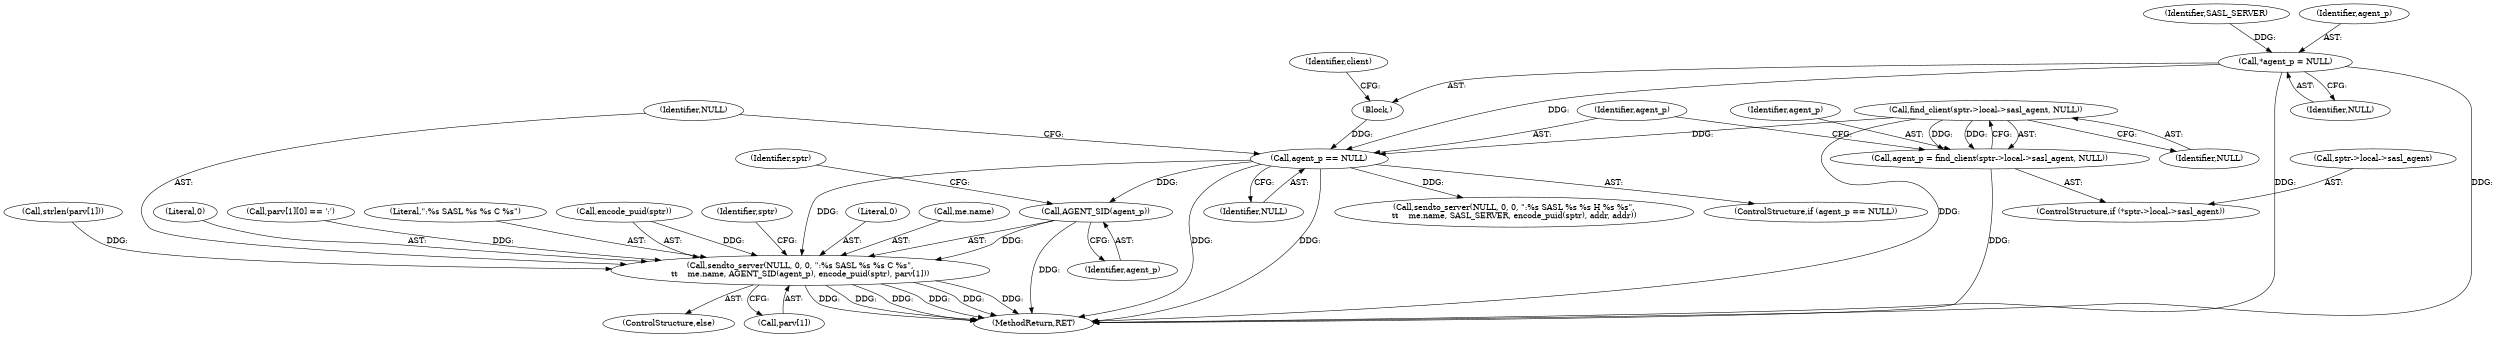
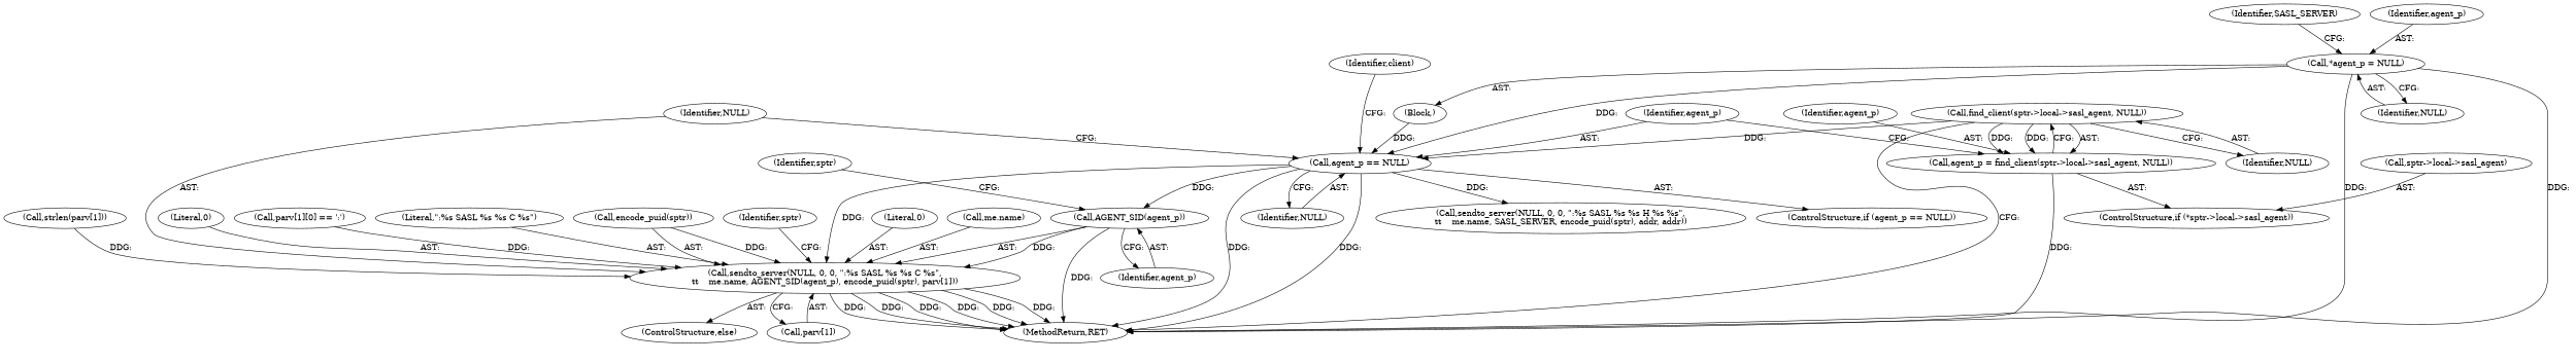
  digraph {
    n1 [label="(Call,AGENT_SID(agent_p))"]
    n2 [label="(Call,sendto_server(NULL, 0, 0, \":%s SASL %s %s C %s\",\n\t\t    me.name, AGENT_SID(agent_p), encode_puid(sptr), parv[1]))"]
    n3 [label="(MethodReturn,RET)"]
    n4 [label="(Identifier,agent_p)"]
    n5 [label="(ControlStructure,else)"]
    n6 [label="(Call,parv[1])"]
    n7 [label="(Call,agent_p == NULL)"]
    n8 [label="(Call,sendto_server(NULL, 0, 0, \":%s SASL %s %s H %s %s\",\n\t\t    me.name, SASL_SERVER, encode_puid(sptr), addr, addr))"]
    n9 [label="(ControlStructure,if (agent_p == NULL))"]
    n10 [label="(Identifier,NULL)"]
    n11 [label="(Call,agent_p = find_client(sptr->local->sasl_agent, NULL))"]
    n12 [label="(Call,find_client(sptr->local->sasl_agent, NULL))"]
    n13 [label="(ControlStructure,if (*sptr->local->sasl_agent))"]
    n14 [label="(Identifier,NULL)"]
    n15 [label="(Call,*agent_p = NULL)"]
    n16 [label="(Block,)"]
    n17 [label="(Identifier,NULL)"]
    n18 [label="(Call,parv[1][0] == ':')"]
    n19 [label="(Identifier,client)"]
    n20 [label="(Literal,\":%s SASL %s %s C %s\")"]
    n21 [label="(Call,encode_puid(sptr))"]
    n22 [label="(Identifier,sptr)"]
    n23 [label="(Identifier,agent_p)"]
    n24 [label="(Identifier,sptr)"]
    n25 [label="(Identifier,SASL_SERVER)"]
    n26 [label="(Identifier,agent_p)"]
    n27 [label="(Literal,0)"]
    n28 [label="(Call,me.name)"]
    n29 [label="(Call,strlen(parv[1]))"]
    n30 [label="(Identifier,NULL)"]
    n31 [label="(Identifier,agent_p)"]
    n32 [label="(Literal,0)"]
    n33 [label="(Call,sptr->local->sasl_agent)"]
    n1 -> n2 [label="AST: "]
    n1 -> n2 [label="DDG: "]
    n1 -> n3 [label="DDG: "]
    n1 -> n4 [label="CFG: "]
    n2 -> n3 [label="DDG: "]
    n2 -> n3 [label="DDG: "]
    n2 -> n3 [label="DDG: "]
    n2 -> n3 [label="DDG: "]
    n2 -> n3 [label="DDG: "]
    n2 -> n3 [label="DDG: "]
    n2 -> n5 [label="AST: "]
    n2 -> n6 [label="CFG: "]
    n4 -> n1 [label="AST: "]
    n6 -> n2 [label="AST: "]
    n7 -> n1 [label="DDG: "]
    n7 -> n2 [label="DDG: "]
    n7 -> n3 [label="DDG: "]
    n7 -> n3 [label="DDG: "]
    n7 -> n8 [label="DDG: "]
    n7 -> n9 [label="AST: "]
    n7 -> n10 [label="CFG: "]
    n10 -> n7 [label="AST: "]
    n11 -> n3 [label="DDG: "]
    n11 -> n12 [label="CFG: "]
    n11 -> n13 [label="AST: "]
-   n12 -> n3 [label="DDG: "]
+   n12 -> n3 [label="CFG: "]
    n12 -> n7 [label="DDG: "]
    n12 -> n11 [label="AST: "]
    n12 -> n11 [label="DDG: "]
    n12 -> n11 [label="DDG: "]
    n12 -> n14 [label="CFG: "]
    n14 -> n12 [label="AST: "]
    n15 -> n3 [label="DDG: "]
    n15 -> n3 [label="DDG: "]
    n15 -> n7 [label="DDG: "]
    n15 -> n16 [label="AST: "]
    n15 -> n17 [label="CFG: "]
    n16 -> n7 [label="DDG: "]
    n17 -> n15 [label="AST: "]
    n18 -> n2 [label="DDG: "]
-   n19 -> n16 [label="CFG: "]
+   n19 -> n7 [label="CFG: "]
    n20 -> n2 [label="AST: "]
    n21 -> n2 [label="AST: "]
    n21 -> n2 [label="DDG: "]
    n22 -> n1 [label="CFG: "]
    n23 -> n7 [label="AST: "]
    n23 -> n11 [label="CFG: "]
    n24 -> n2 [label="CFG: "]
-   n25 -> n15 [label="DDG: "]
+   n25 -> n15 [label="CFG: "]
    n26 -> n15 [label="AST: "]
    n27 -> n2 [label="AST: "]
    n28 -> n2 [label="AST: "]
    n29 -> n2 [label="DDG: "]
    n30 -> n2 [label="AST: "]
    n30 -> n7 [label="CFG: "]
    n31 -> n11 [label="AST: "]
    n32 -> n2 [label="AST: "]
    n33 -> n13 [label="AST: "]
  }
